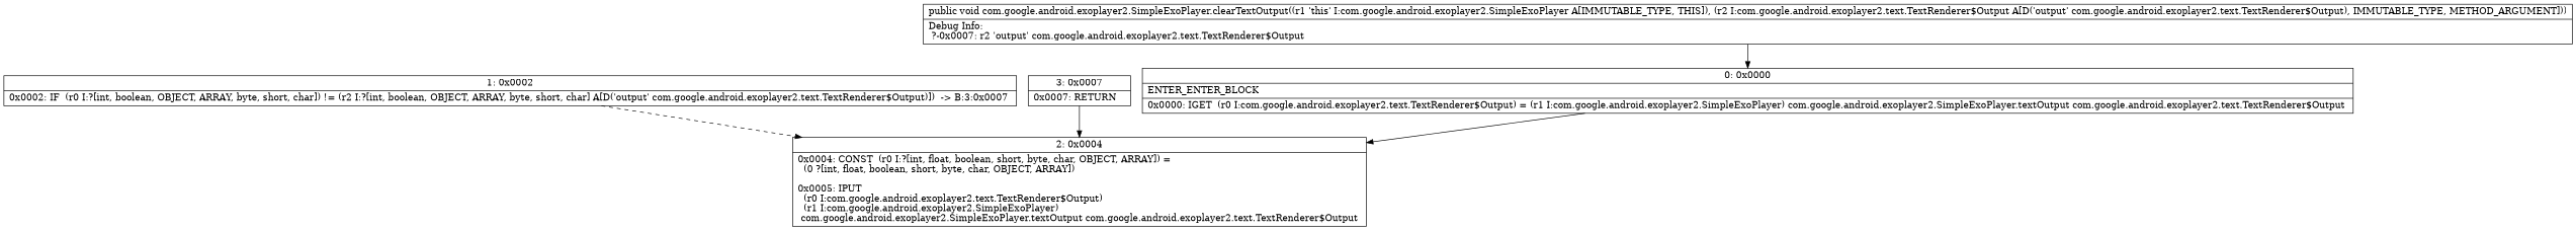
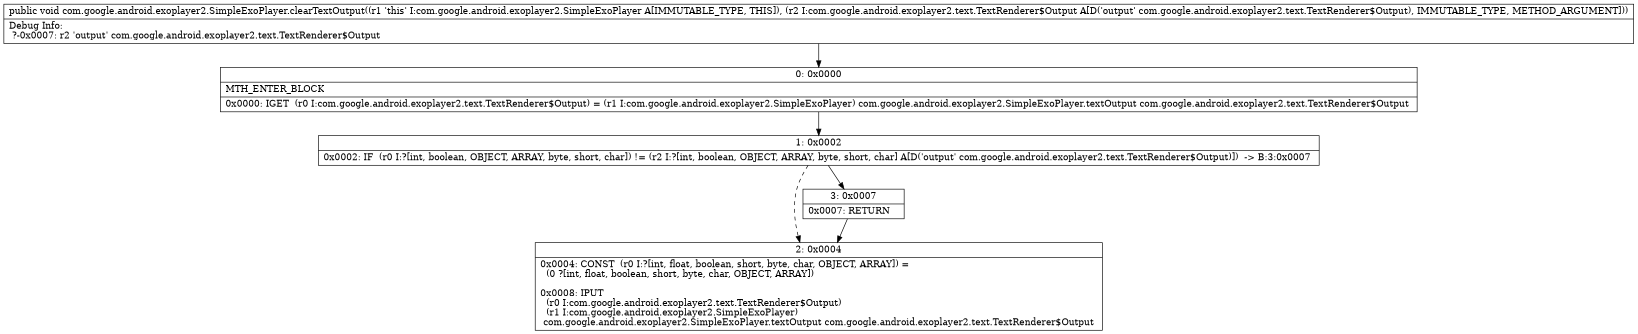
  digraph {
    node [shape=record]
-   n1 [label="{0\:\ 0x0000|ENTER_ENTER_BLOCK\l|0x0000: IGET  (r0 I:com.google.android.exoplayer2.text.TextRenderer$Output) = (r1 I:com.google.android.exoplayer2.SimpleExoPlayer) com.google.android.exoplayer2.SimpleExoPlayer.textOutput com.google.android.exoplayer2.text.TextRenderer$Output \l}"]
+   n1 [label="{0\:\ 0x0000|MTH_ENTER_BLOCK\l|0x0000: IGET  (r0 I:com.google.android.exoplayer2.text.TextRenderer$Output) = (r1 I:com.google.android.exoplayer2.SimpleExoPlayer) com.google.android.exoplayer2.SimpleExoPlayer.textOutput com.google.android.exoplayer2.text.TextRenderer$Output \l}"]
    n2 [label="{1\:\ 0x0002|0x0002: IF  (r0 I:?[int, boolean, OBJECT, ARRAY, byte, short, char]) != (r2 I:?[int, boolean, OBJECT, ARRAY, byte, short, char] A[D('output' com.google.android.exoplayer2.text.TextRenderer$Output)])  \-\> B:3:0x0007 \l}"]
-   n3 [label="{2\:\ 0x0004|0x0004: CONST  (r0 I:?[int, float, boolean, short, byte, char, OBJECT, ARRAY]) = \l  (0 ?[int, float, boolean, short, byte, char, OBJECT, ARRAY])\l \l0x0005: IPUT  \l  (r0 I:com.google.android.exoplayer2.text.TextRenderer$Output)\l  (r1 I:com.google.android.exoplayer2.SimpleExoPlayer)\l com.google.android.exoplayer2.SimpleExoPlayer.textOutput com.google.android.exoplayer2.text.TextRenderer$Output \l}"]
+   n3 [label="{2\:\ 0x0004|0x0004: CONST  (r0 I:?[int, float, boolean, short, byte, char, OBJECT, ARRAY]) = \l  (0 ?[int, float, boolean, short, byte, char, OBJECT, ARRAY])\l \l0x0008: IPUT  \l  (r0 I:com.google.android.exoplayer2.text.TextRenderer$Output)\l  (r1 I:com.google.android.exoplayer2.SimpleExoPlayer)\l com.google.android.exoplayer2.SimpleExoPlayer.textOutput com.google.android.exoplayer2.text.TextRenderer$Output \l}"]
    n4 [label="{3\:\ 0x0007|0x0007: RETURN   \l}"]
    n5 [label="{public void com.google.android.exoplayer2.SimpleExoPlayer.clearTextOutput((r1 'this' I:com.google.android.exoplayer2.SimpleExoPlayer A[IMMUTABLE_TYPE, THIS]), (r2 I:com.google.android.exoplayer2.text.TextRenderer$Output A[D('output' com.google.android.exoplayer2.text.TextRenderer$Output), IMMUTABLE_TYPE, METHOD_ARGUMENT]))  | Debug Info:\l  ?\-0x0007: r2 'output' com.google.android.exoplayer2.text.TextRenderer$Output\l}"]
-   n1 -> n3
+   n1 -> n2
    n2 -> n3 [style=dashed]
+   n2 -> n4
    n4 -> n3
    n5 -> n1
  }
